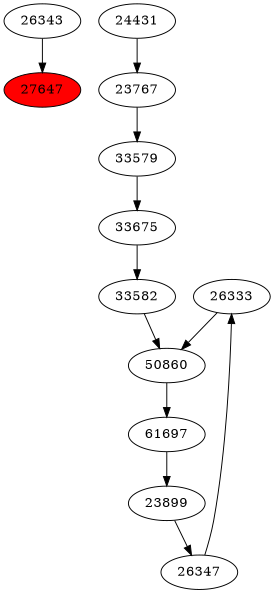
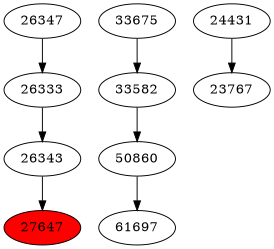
  strict digraph {
    n1 [fillcolor=red label=27647 style=filled]
    n2 [label=26343]
    n3 [label=26333]
    n4 [label=26347]
-   n5 [label=23899]
    n6 [label=61697]
    n7 [label=50860]
    n8 [label=33582]
    n9 [label=33675]
-   n10 [label=33579]
    n11 [label=23767]
    n12 [label=24431]
    n2 -> n1
-   n3 -> n7
+   n3 -> n2
    n4 -> n3
-   n5 -> n4
-   n6 -> n5
    n7 -> n6
    n8 -> n7
    n9 -> n8
-   n10 -> n9
-   n11 -> n10
    n12 -> n11
  }
